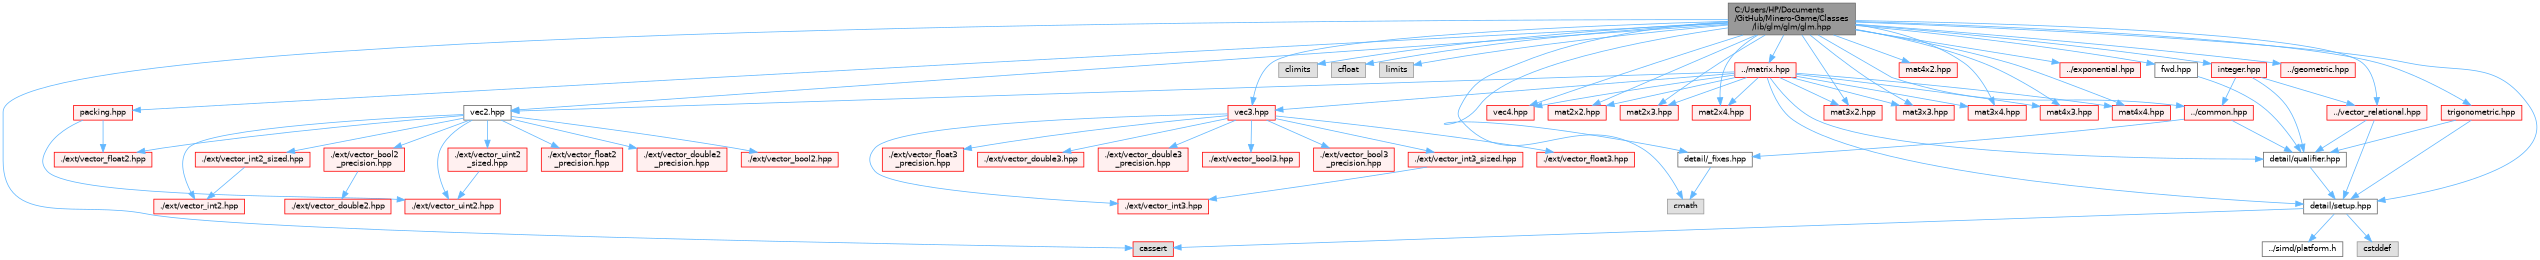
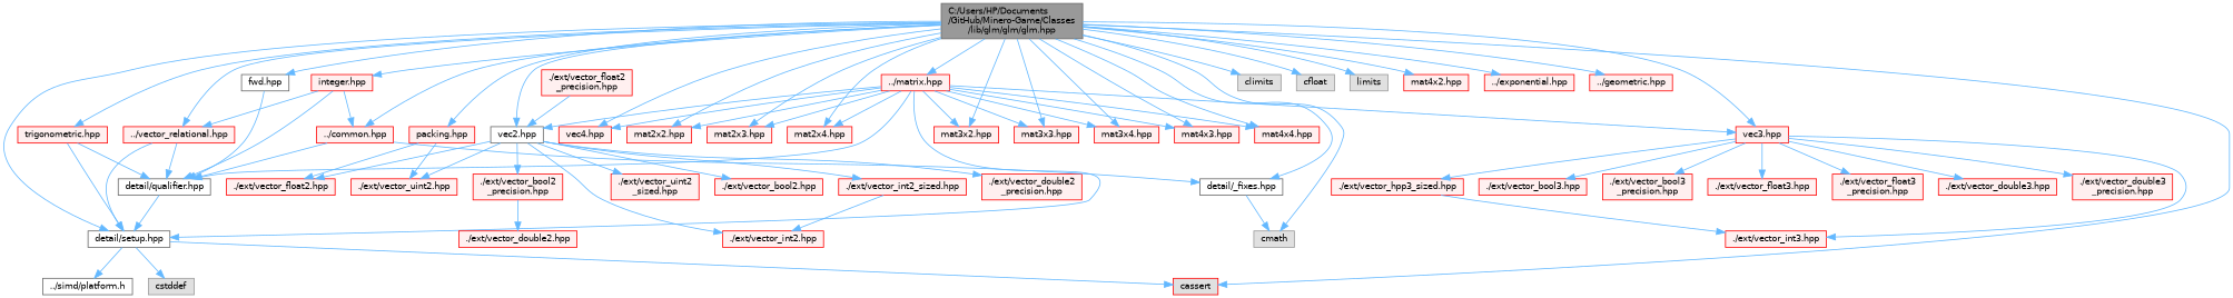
  digraph {
    node [color=red fillcolor="#FFF0F0" fontname=Helvetica fontsize=10 shape=box style=filled]
    edge [color=steelblue1 fontname=Helvetica fontsize=10 labelfontname=Helvetica labelfontsize=10 style=solid]
    n1 [color=gray40 fillcolor=grey60 fontcolor=black height=0.2 label="C:/Users/HP/Documents\l/GitHub/Minero-Game/Classes\l/lib/glm/glm/glm.hpp" width=0.4]
    n2 [color=grey40 fillcolor=white height=0.2 label="detail/_fixes.hpp" width=0.4]
    n3 [color=grey60 fillcolor="#E0E0E0" height=0.2 label=cmath width=0.4]
    n4 [color=grey40 fillcolor=white height=0.2 label="detail/setup.hpp" width=0.4]
    n5 [fillcolor="#E0E0E0" height=0.2 label=cassert width=0.4]
    n6 [color=grey60 fillcolor="#E0E0E0" height=0.2 label=climits width=0.4]
    n7 [color=grey60 fillcolor="#E0E0E0" height=0.2 label=cfloat width=0.4]
    n8 [color=grey60 fillcolor="#E0E0E0" height=0.2 label=limits width=0.4]
    n9 [color=grey40 fillcolor=white height=0.2 label="fwd.hpp" width=0.4]
    n10 [color=grey40 fillcolor=white height=0.2 label="vec2.hpp" width=0.4]
    n11 [height=0.2 label="vec3.hpp" width=0.4]
    n12 [height=0.2 label="vec4.hpp" width=0.4]
    n13 [height=0.2 label="mat2x2.hpp" width=0.4]
    n14 [height=0.2 label="mat2x3.hpp" width=0.4]
    n15 [height=0.2 label="mat2x4.hpp" width=0.4]
    n16 [height=0.2 label="mat3x2.hpp" width=0.4]
    n17 [height=0.2 label="mat3x3.hpp" width=0.4]
    n18 [height=0.2 label="mat3x4.hpp" width=0.4]
    n19 [height=0.2 label="mat4x2.hpp" width=0.4]
    n20 [height=0.2 label="mat4x3.hpp" width=0.4]
    n21 [height=0.2 label="mat4x4.hpp" width=0.4]
    n22 [height=0.2 label="trigonometric.hpp" width=0.4]
    n23 [height=0.2 label="../exponential.hpp" width=0.4]
    n24 [height=0.2 label="../common.hpp" width=0.4]
    n25 [height=0.2 label="packing.hpp" width=0.4]
    n26 [height=0.2 label="../geometric.hpp" width=0.4]
    n27 [height=0.2 label="../matrix.hpp" width=0.4]
    n28 [height=0.2 label="../vector_relational.hpp" width=0.4]
    n29 [height=0.2 label="integer.hpp" width=0.4]
    n30 [color=grey60 fillcolor="#E0E0E0" height=0.2 label=cstddef width=0.4]
    n31 [color=grey40 fillcolor=white height=0.2 label="../simd/platform.h" width=0.4]
    n32 [color=grey40 fillcolor=white height=0.2 label="detail/qualifier.hpp" width=0.4]
    n33 [height=0.2 label="./ext/vector_bool2.hpp" width=0.4]
    n34 [height=0.2 label="./ext/vector_bool2\l_precision.hpp" width=0.4]
    n35 [height=0.2 label="./ext/vector_float2.hpp" width=0.4]
    n36 [height=0.2 label="./ext/vector_float2\l_precision.hpp" width=0.4]
    n37 [height=0.2 label="./ext/vector_double2\l_precision.hpp" width=0.4]
    n38 [height=0.2 label="./ext/vector_int2.hpp" width=0.4]
    n39 [height=0.2 label="./ext/vector_int2_sized.hpp" width=0.4]
    n40 [height=0.2 label="./ext/vector_uint2.hpp" width=0.4]
    n41 [height=0.2 label="./ext/vector_uint2\l_sized.hpp" width=0.4]
    n42 [height=0.2 label="./ext/vector_bool3.hpp" width=0.4]
    n43 [height=0.2 label="./ext/vector_bool3\l_precision.hpp" width=0.4]
    n44 [height=0.2 label="./ext/vector_float3.hpp" width=0.4]
    n45 [height=0.2 label="./ext/vector_float3\l_precision.hpp" width=0.4]
    n46 [height=0.2 label="./ext/vector_double3.hpp" width=0.4]
    n47 [height=0.2 label="./ext/vector_double3\l_precision.hpp" width=0.4]
    n48 [height=0.2 label="./ext/vector_int3.hpp" width=0.4]
-   n49 [height=0.2 label="./ext/vector_int3_sized.hpp" width=0.4]
+   n49 [height=0.2 label="./ext/vector_hpp3_sized.hpp" width=0.4]
    n50 [height=0.2 label="./ext/vector_double2.hpp" width=0.4]
    n1 -> n2
    n1 -> n3
    n1 -> n4
    n1 -> n5
    n1 -> n6
    n1 -> n7
    n1 -> n8
    n1 -> n9
    n1 -> n10
    n1 -> n11
    n1 -> n12
    n1 -> n13
    n1 -> n14
    n1 -> n15
    n1 -> n16
    n1 -> n17
    n1 -> n18
    n1 -> n19
    n1 -> n20
    n1 -> n21
    n1 -> n22
    n1 -> n23
    n1 -> n24
    n1 -> n25
    n1 -> n26
    n1 -> n27
    n1 -> n28
    n1 -> n29
    n2 -> n3
    n4 -> n5
    n4 -> n30
    n4 -> n31
    n9 -> n32
    n10 -> n33
    n10 -> n34
    n10 -> n35
-   n10 -> n36
+   n36 -> n10
    n10 -> n37
    n10 -> n38
    n10 -> n39
    n10 -> n40
    n10 -> n41
    n11 -> n42
    n11 -> n43
    n11 -> n44
    n11 -> n45
    n11 -> n46
    n11 -> n47
    n11 -> n48
    n11 -> n49
    n22 -> n4
    n22 -> n32
    n24 -> n2
    n24 -> n32
    n25 -> n35
    n25 -> n40
    n27 -> n4
    n27 -> n10
    n27 -> n11
    n27 -> n12
    n27 -> n13
    n27 -> n14
    n27 -> n15
    n27 -> n16
    n27 -> n17
    n27 -> n18
    n27 -> n20
    n27 -> n21
    n27 -> n32
    n28 -> n4
    n28 -> n32
    n29 -> n24
    n29 -> n28
    n29 -> n32
    n32 -> n4
    n34 -> n50
    n39 -> n38
-   n41 -> n40
    n49 -> n48
  }
